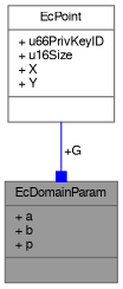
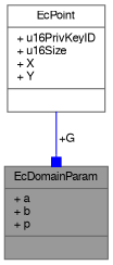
  digraph {
    node [color=gray40 fontname=FreeSans fontsize=10 shape=record style=filled]
    n1 [fillcolor=grey60 fontcolor=black height=0.2 label="{EcDomainParam\n|+ a\l+ b\l+ p\l|}" width=0.4]
-   n2 [fillcolor=white height=0.2 label="{EcPoint\n|+ u66PrivKeyID\l+ u16Size\l+ X\l+ Y\l|}" width=0.4]
+   n2 [fillcolor=white height=0.2 label="{EcPoint\n|+ u16PrivKeyID\l+ u16Size\l+ X\l+ Y\l|}" width=0.4]
    n2 -> n1 [arrowhead=box color=blue fontname=FreeSans fontsize=10 label=" +G" labelfontname=FreeSans labelfontsize=10 style=solid]
  }
